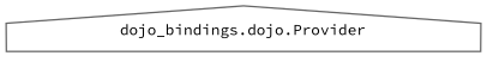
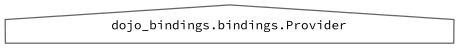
  digraph {
    rankdir=LR
    fontname="Source Code Pro"
-   n1 [color=grey40 fillcolor=white fontname="Source Code Pro" fontsize=10 height=0.2 label="dojo_bindings.dojo.Provider" shape=house style=filled width=0.4]
+   n1 [color=grey40 fillcolor=white fontname="Source Code Pro" fontsize=10 height=0.2 label="dojo_bindings.bindings.Provider" shape=house style=filled width=0.4]
  }
